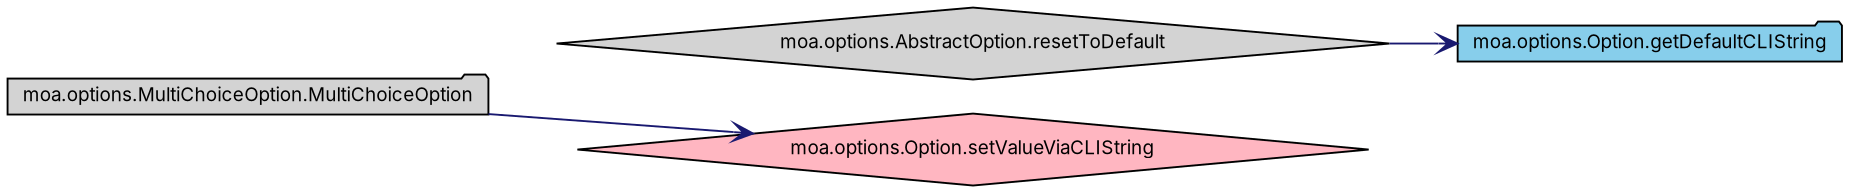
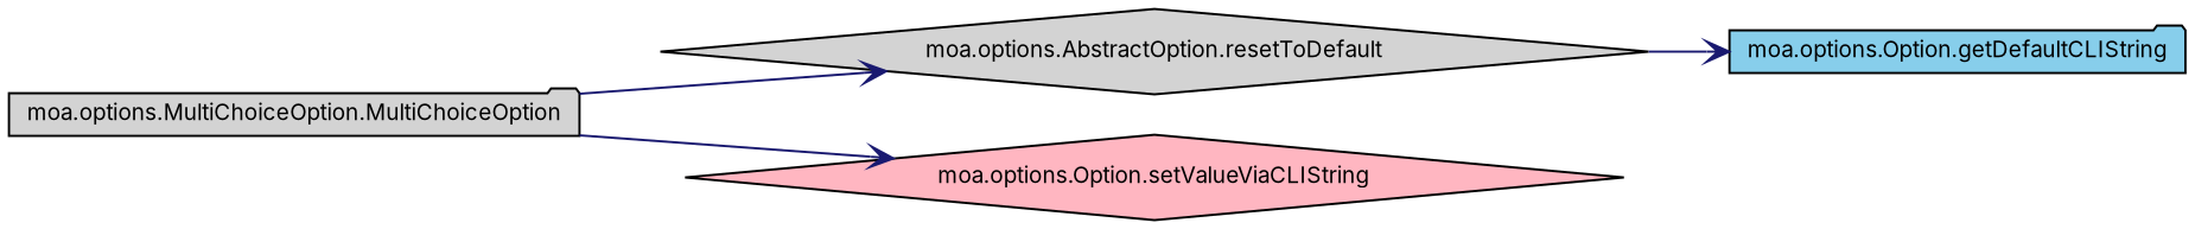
  digraph {
    fontname=Inter
    rankdir=LR
    node [color=black fillcolor=lightgrey fontname=Inter fontsize=10 shape=folder style=filled]
    edge [arrowhead=vee color=midnightblue fontname=Inter fontsize=10 labelfontname=Helvetica labelfontsize=10 style=solid]
    n1 [fontcolor=black height=0.2 label="moa.options.MultiChoiceOption.MultiChoiceOption" width=0.4]
    n2 [height=0.2 label="moa.options.AbstractOption.resetToDefault" shape=diamond width=0.4]
    n3 [fillcolor=lightpink height=0.2 label="moa.options.Option.setValueViaCLIString" shape=diamond width=0.4]
    n4 [fillcolor=skyblue height=0.2 label="moa.options.Option.getDefaultCLIString" width=0.4]
+   n1 -> n2
    n1 -> n3
    n2 -> n4
  }
